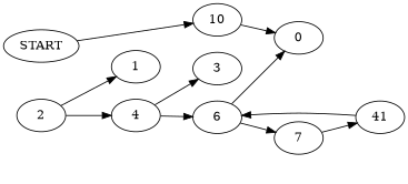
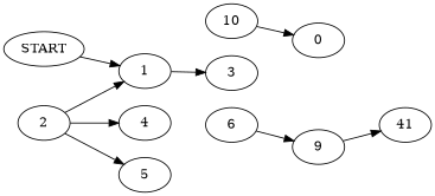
  digraph {
    rankdir=LR
    n1 [label=START]
    1
    3
    2
    4
+   5
    6
    n8 [label=0]
-   9 [label=7]
+   9
    n10 [label=41]
    10
-   n1 -> 10
-   4 -> 3
+   n1 -> 1
+   1 -> 3
    2 -> 1
    2 -> 4
-   4 -> 6
-   6 -> n8
+   2 -> 5
    6 -> 9
    9 -> n10
-   n10 -> 6
    10 -> n8
  }
